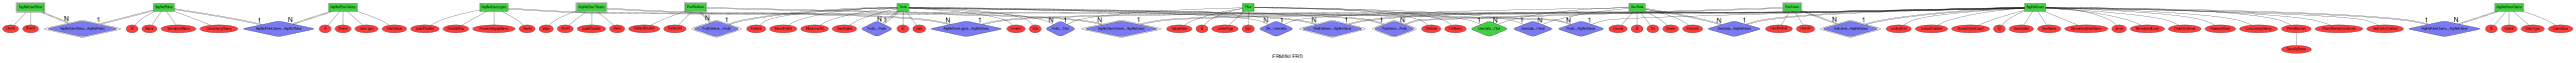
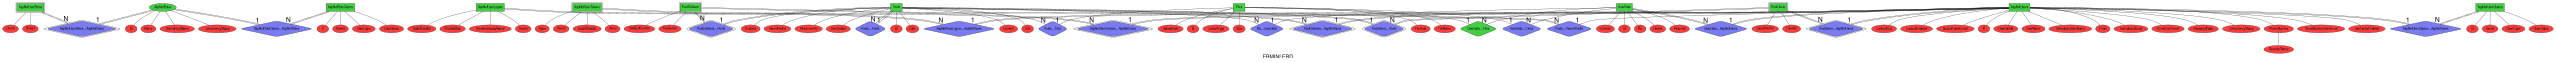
  graph {
    fontname="Helvetica,Arial,sans-serif"
    fontsize=24
    label="FBMINI ERD"
    scale=2
    node [color=black fillcolor="#ff3d3d" fontname="Helvetica,Arial,sans-serif" shape=ellipse style=filled]
    edge [fontname="Helvetica,Arial,sans-serif"]
    AspNetRoleClaims__AspNetRoles [fillcolor="#7a7af3" height=1 shape=diamond style="rounded,filled" width=1]
    AspNetUserClaims__AspNetUsers [fillcolor="#7a7af3" height=1 shape=diamond style="rounded,filled" width=1]
    AspNetUserLogins__AspNetUsers [fillcolor="#7a7af3" height=1 shape=diamond style="rounded,filled" width=1]
    AspNetUserRoles__AspNetRoles [fillcolor="#7a7af3" height=1 peripheries=2 shape=diamond style="rounded,filled" width=1]
    AspNetUserTokens__AspNetUsers [fillcolor="#7a7af3" height=1 peripheries=2 shape=diamond style="rounded,filled" width=1]
    UserData__AspNetUsers [fillcolor="#7a7af3" height=1 shape=diamond style="rounded,filled" width=1]
    UserData__Files [fillcolor="#43ce43" height=1 shape=diamond style="rounded,filled" width=1]
    UserData__Files2 [fillcolor="#7a7af3" height=1 shape=diamond style="rounded,filled" width=1]
-   Posts__AspNetUsers [fillcolor="#7a7af3" height=1 shape=diamond style="rounded,filled" width=1]
+   Posts__AspNetUsers [fillcolor="#7a7af3" height=1 shape=diamond style="rounded,filled" width=1 label=Posts__ParentPostId]
    Posts__Posts [fillcolor="#7a7af3" height=1 shape=diamond style="rounded,filled" width=1]
    Posts__Files [fillcolor="#7a7af3" height=1 shape=diamond style="rounded,filled" width=1]
    n12 [fillcolor="#7a7af3" height=1 label=Bio__UserData shape=diamond style="rounded,filled" width=1]
    PostDislikers__Posts [fillcolor="#7a7af3" height=1 peripheries=2 shape=diamond style="rounded,filled" width=1]
    PostDislikers__AspNetUsers [fillcolor="#7a7af3" height=1 peripheries=2 shape=diamond style="rounded,filled" width=1]
    PostLikers__Posts [fillcolor="#7a7af3" height=1 peripheries=2 shape=diamond style="rounded,filled" width=1]
    PostLikers__AspNetUsers [fillcolor="#7a7af3" height=1 peripheries=2 shape=diamond style="rounded,filled" width=1]
-   AspNetRoles [fillcolor="#43ce43" shape=box]
+   AspNetRoles [fillcolor="#43ce43"]
    AspNetUsers [fillcolor="#43ce43" shape=box]
    Files [fillcolor="#43ce43" shape=box]
    AspNetRoleClaims [fillcolor="#43ce43" shape=box]
    AspNetUserClaims [fillcolor="#43ce43" shape=box]
    AspNetUserLogins [fillcolor="#43ce43" shape=box]
    AspNetUserRoles [fillcolor="#43ce43" peripheries=2 shape=box]
    AspNetUserTokens [fillcolor="#43ce43" peripheries=2 shape=box]
    UserData [fillcolor="#43ce43" shape=box]
    Posts [fillcolor="#43ce43" shape=box]
    PostDislikers [fillcolor="#43ce43" peripheries=2 shape=box]
    PostLikers [fillcolor="#43ce43" peripheries=2 shape=box]
    n29 [label=<<U>Id</U>>]
    n30 [label=Name]
    n31 [label=NormalizedName]
    n32 [label=ConcurrencyStamp]
    n33 [label=<<U>Id</U>>]
    n34 [label=UserDataId]
    n35 [label=UserName]
    n36 [label=NormalizedUserName]
    n37 [label=Email]
    n38 [label=NormalizedEmail]
    n39 [label=EmailConfirmed]
    n40 [label=PasswordHash]
    n41 [label=SecurityStamp]
    n42 [label=ConcurrencyStamp]
    n43 [label=PhoneNumber]
    n44 [label=PhoneNumberConfirmed]
    n45 [label=TwoFactorEnabled]
    n46 [label=LockoutEnd]
    n47 [label=LockoutEnabled]
    n48 [label=AccessFailedCount]
    n49 [label=<<U>Id</U>>]
    n50 [label=FileName]
    n51 [label=ContentType]
    n52 [label=Size]
    n53 [label=FileData]
    n54 [label=UploadDate]
    n55 [label=<<U>Id</U>>]
    n56 [label=RoleId]
    n57 [label=ClaimType]
    n58 [label=ClaimValue]
    n59 [label=<<U>Id</U>>]
    n60 [label=UserId]
    n61 [label=ClaimType]
    n62 [label=ClaimValue]
    n63 [label=<<U>LoginProvider</U>>]
    n64 [label=<<U>ProviderKey</U>>]
    n65 [label=ProviderDisplayName]
    n66 [label=UserId]
    n67 [label=<<U>UserId</U>>]
    n68 [label=<<U>RoleId</U>>]
    n69 [label=<<U>UserId</U>>]
    n70 [label=<<U>LoginProvider</U>>]
    n71 [label=<<U>Name</U>>]
    n72 [label=Value]
    n73 [label=<<U>Id</U>>]
    n74 [label=Bio]
    n75 [label=UserId]
    n76 [label=PictureId]
    n77 [label=CoverId]
    n78 [label=<<U>Id</U>>]
    n79 [label=Title]
    n80 [label=Content]
    n81 [label=Date]
    n82 [label=PosterId]
    n83 [label=ParentPostId]
    n84 [label=AttachmentId]
    n85 [label=UserDataId]
    n86 [label=<<U>DislikedPostsId</U>>]
    n87 [label=<<U>DislikersId</U>>]
    n88 [label=<<U>LikedPostsId</U>>]
    n89 [label=<<U>LikersId</U>>]
    subgraph sub_1 {
      AspNetRoleClaims__AspNetRoles
      AspNetUserClaims__AspNetUsers
      AspNetUserLogins__AspNetUsers
      AspNetUserRoles__AspNetRoles
      AspNetUserTokens__AspNetUsers
      UserData__AspNetUsers
      UserData__Files
      UserData__Files2
      Posts__AspNetUsers
      Posts__Posts
      Posts__Files
      n12
      PostDislikers__Posts
      PostDislikers__AspNetUsers
      PostLikers__Posts
      PostLikers__AspNetUsers
    }
    subgraph sub_2 {
      AspNetRoles
      AspNetUsers
      Files
      AspNetRoleClaims
      AspNetUserClaims
      AspNetUserLogins
      AspNetUserRoles
      AspNetUserTokens
      UserData
      Posts
      PostDislikers
      PostLikers
    }
    subgraph sub_3 {
      AspNetRoles
      n29
      n30
      n31
      n32
    }
    subgraph sub_4 {
      AspNetUsers
      n33
      n34
      n35
      n36
      n37
      n38
      n39
      n40
      n41
      n42
      n43
      n44
      n45
      n46
      n47
      n48
    }
    subgraph sub_5 {
      Files
      n49
      n50
      n51
      n52
      n53
      n54
    }
    subgraph sub_6 {
      AspNetRoleClaims
      n55
      n56
      n57
      n58
    }
    subgraph sub_7 {
      AspNetUserClaims
      n59
      n60
      n61
      n62
    }
    subgraph sub_8 {
      AspNetUserLogins
      n63
      n64
      n65
      n66
    }
    subgraph sub_9 {
      AspNetUserRoles
      n67
      n68
    }
    subgraph sub_10 {
      AspNetUserTokens
      n69
      n70
      n71
      n72
    }
    subgraph sub_11 {
      UserData
      n73
      n74
      n75
      n76
      n77
    }
    subgraph sub_12 {
      Posts
      n78
      n79
      n80
      n81
      n82
      n83
      n84
      n85
    }
    subgraph sub_13 {
      PostDislikers
      n86
      n87
    }
    subgraph sub_14 {
      PostLikers
      n88
      n89
    }
    subgraph sub_15 {
      n29
      n30
      n31
      n32
      n33
      n34
      n35
      n36
      n37
      n38
      n39
      n40
      n41
      n42
      n43
      n44
      n45
      n46
      n47
      n48
      n49
      n50
      n51
      n52
      n53
      n54
      n55
      n56
      n57
      n58
      n59
      n60
      n61
      n62
      n63
      n64
      n65
      n66
      n67
      n68
      n69
      n70
      n71
      n72
      n73
      n74
      n75
      n76
      n77
      n78
      n79
      n80
      n81
      n82
      n83
      n84
      n85
      n86
      n87
      n88
      n89
    }
    subgraph sub_16 {
      AspNetRoleClaims__AspNetRoles
      AspNetUserClaims__AspNetUsers
      AspNetUserLogins__AspNetUsers
      AspNetUserRoles__AspNetRoles
      AspNetUserTokens__AspNetUsers
      UserData__AspNetUsers
      UserData__Files
      UserData__Files2
      Posts__AspNetUsers
      Posts__Posts
      Posts__Files
      n12
      PostDislikers__Posts
      PostDislikers__AspNetUsers
      PostLikers__Posts
      PostLikers__AspNetUsers
      AspNetRoles
      AspNetUsers
      Files
      AspNetRoleClaims
      AspNetUserClaims
      AspNetUserLogins
      AspNetUserRoles
      AspNetUserTokens
      UserData
      Posts
      PostDislikers
      PostLikers
    }
    AspNetRoles -- AspNetRoleClaims__AspNetRoles [color="black:invis:black" fontsize=30 headlabel=1]
    AspNetRoles -- AspNetUserRoles__AspNetRoles [color="black:invis:black" fontsize=30 headlabel=1]
    AspNetRoles -- n29
    AspNetRoles -- n30
    AspNetRoles -- n31
    AspNetRoles -- n32
    AspNetUsers -- AspNetUserClaims__AspNetUsers [color="black:invis:black" fontsize=30 headlabel=1]
    AspNetUsers -- AspNetUserLogins__AspNetUsers [color="black:invis:black" fontsize=30 headlabel=1]
    AspNetUsers -- AspNetUserTokens__AspNetUsers [color="black:invis:black" fontsize=30 headlabel=1]
    AspNetUsers -- UserData__AspNetUsers [color="black:invis:black" fontsize=30 headlabel=1]
    AspNetUsers -- Posts__AspNetUsers [fontsize=30 headlabel=1]
    AspNetUsers -- PostDislikers__AspNetUsers [color="black:invis:black" fontsize=30 headlabel=1]
    AspNetUsers -- PostLikers__AspNetUsers [color="black:invis:black" fontsize=30 headlabel=1]
    AspNetUsers -- n33
    AspNetUsers -- n34
    AspNetUsers -- n35
    AspNetUsers -- n36
    AspNetUsers -- n37
    AspNetUsers -- n38
    AspNetUsers -- n39
    AspNetUsers -- n40
    AspNetUsers -- n42
    AspNetUsers -- n43
    AspNetUsers -- n44
    AspNetUsers -- n45
    AspNetUsers -- n46
    AspNetUsers -- n47
    AspNetUsers -- n48
    Files -- UserData__Files [fontsize=30 headlabel=1]
    Files -- UserData__Files2 [fontsize=30 headlabel=1]
    Files -- Posts__Files [fontsize=30 headlabel=1]
    Files -- n49
    Files -- n50
    Files -- n51
    Files -- n52
    Files -- n53
    Files -- n54
    AspNetRoleClaims -- AspNetRoleClaims__AspNetRoles [color="black:invis:black" fontsize=30 headlabel=N]
    AspNetRoleClaims -- n55
    AspNetRoleClaims -- n56
    AspNetRoleClaims -- n57
    AspNetRoleClaims -- n58
    AspNetUserClaims -- AspNetUserClaims__AspNetUsers [color="black:invis:black" fontsize=30 headlabel=N]
    AspNetUserClaims -- n59
    AspNetUserClaims -- n60
    AspNetUserClaims -- n61
    AspNetUserClaims -- n62
    AspNetUserLogins -- AspNetUserLogins__AspNetUsers [color="black:invis:black" fontsize=30 headlabel=N]
    AspNetUserLogins -- n63
    AspNetUserLogins -- n64
    AspNetUserLogins -- n65
    AspNetUserLogins -- n66
    AspNetUserRoles -- AspNetUserRoles__AspNetRoles [color="black:invis:black" fontsize=30 headlabel=N]
    AspNetUserRoles -- n67
    AspNetUserRoles -- n68
    AspNetUserTokens -- AspNetUserTokens__AspNetUsers [color="black:invis:black" fontsize=30 headlabel=N]
    AspNetUserTokens -- n69
    AspNetUserTokens -- n70
    AspNetUserTokens -- n71
    AspNetUserTokens -- n72
    UserData -- UserData__AspNetUsers [color="black:invis:black" fontsize=30 headlabel=N]
    UserData -- UserData__Files [fontsize=30 headlabel=N]
    UserData -- UserData__Files2 [fontsize=30 headlabel=N]
    UserData -- n12 [fontsize=30 headlabel=1]
    UserData -- n73
    UserData -- n74
    UserData -- n75
    UserData -- n76
    UserData -- n77
    Posts -- Posts__AspNetUsers [color="black:invis:black" fontsize=30 headlabel=N]
    Posts -- Posts__Posts [fontsize=30 headlabel=N]
    Posts -- Posts__Posts [fontsize=30 headlabel=1]
    Posts -- Posts__Files [fontsize=30 headlabel=N]
    Posts -- n12 [fontsize=30 headlabel=N]
    Posts -- PostDislikers__Posts [color="black:invis:black" fontsize=30 headlabel=1]
    Posts -- PostLikers__Posts [color="black:invis:black" fontsize=30 headlabel=1]
    Posts -- n78
    Posts -- n79
    Posts -- n80
    Posts -- n81
    Posts -- n82
    Posts -- n83
    Posts -- n84
    Posts -- n85
    PostDislikers -- PostDislikers__Posts [color="black:invis:black" fontsize=30 headlabel=N]
    PostDislikers -- PostDislikers__AspNetUsers [color="black:invis:black" fontsize=30 headlabel=N]
    PostDislikers -- n86
    PostDislikers -- n87
    PostLikers -- PostLikers__Posts [color="black:invis:black" fontsize=30 headlabel=N]
    PostLikers -- PostLikers__AspNetUsers [color="black:invis:black" fontsize=30 headlabel=N]
    PostLikers -- n88
    PostLikers -- n89
    n43 -- n41
  }
